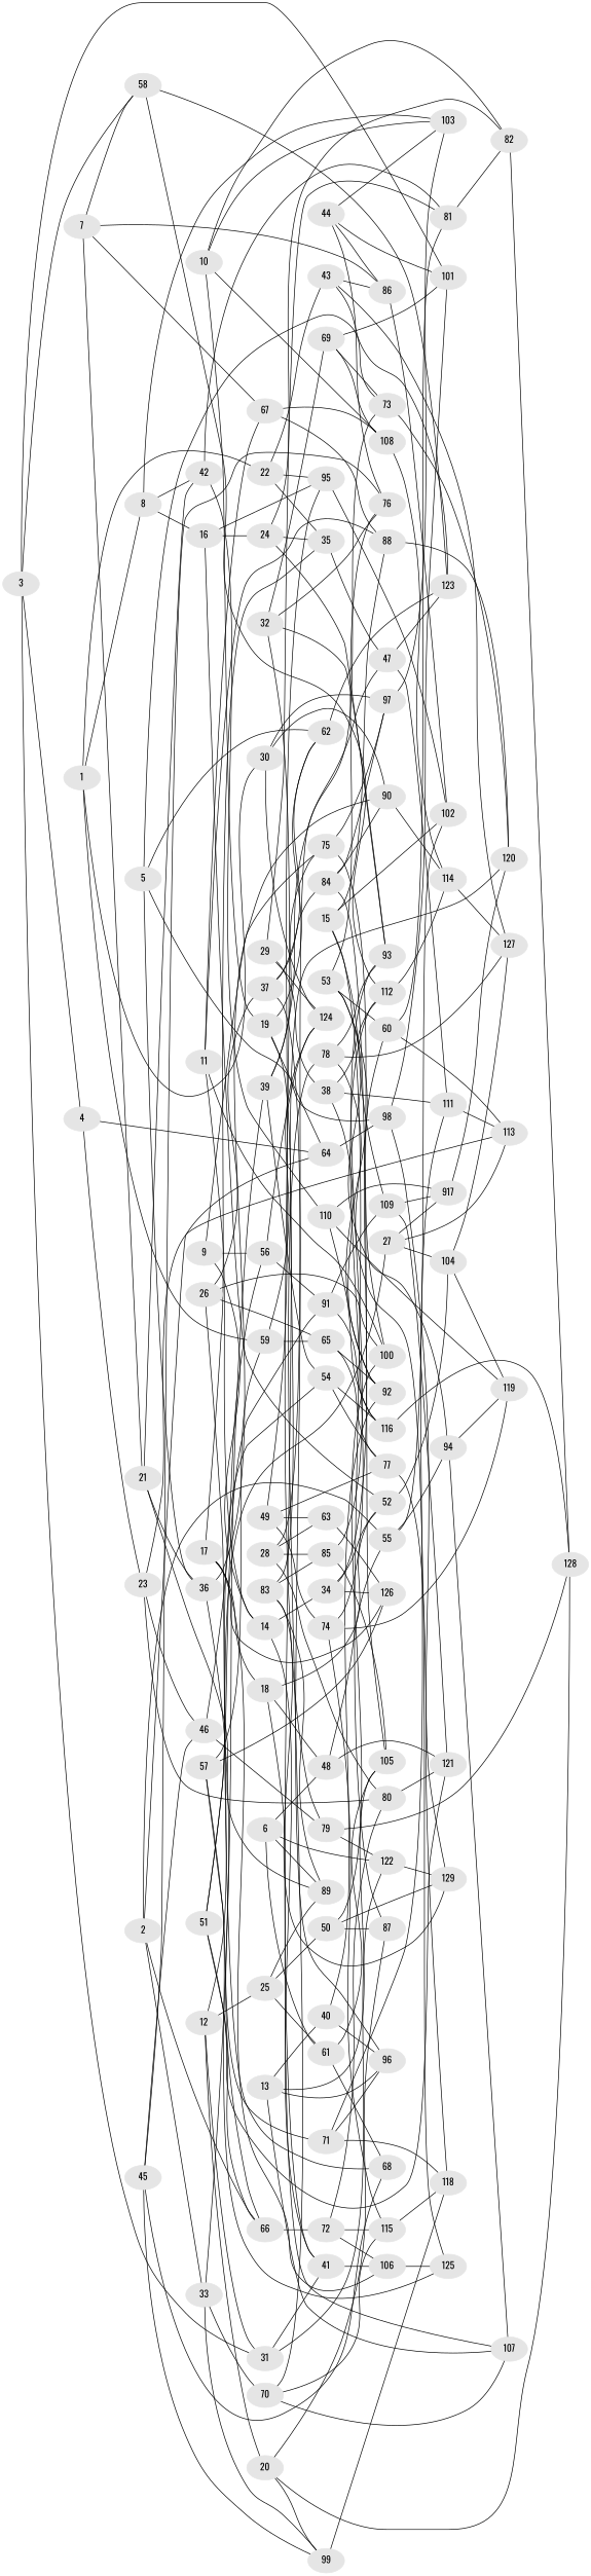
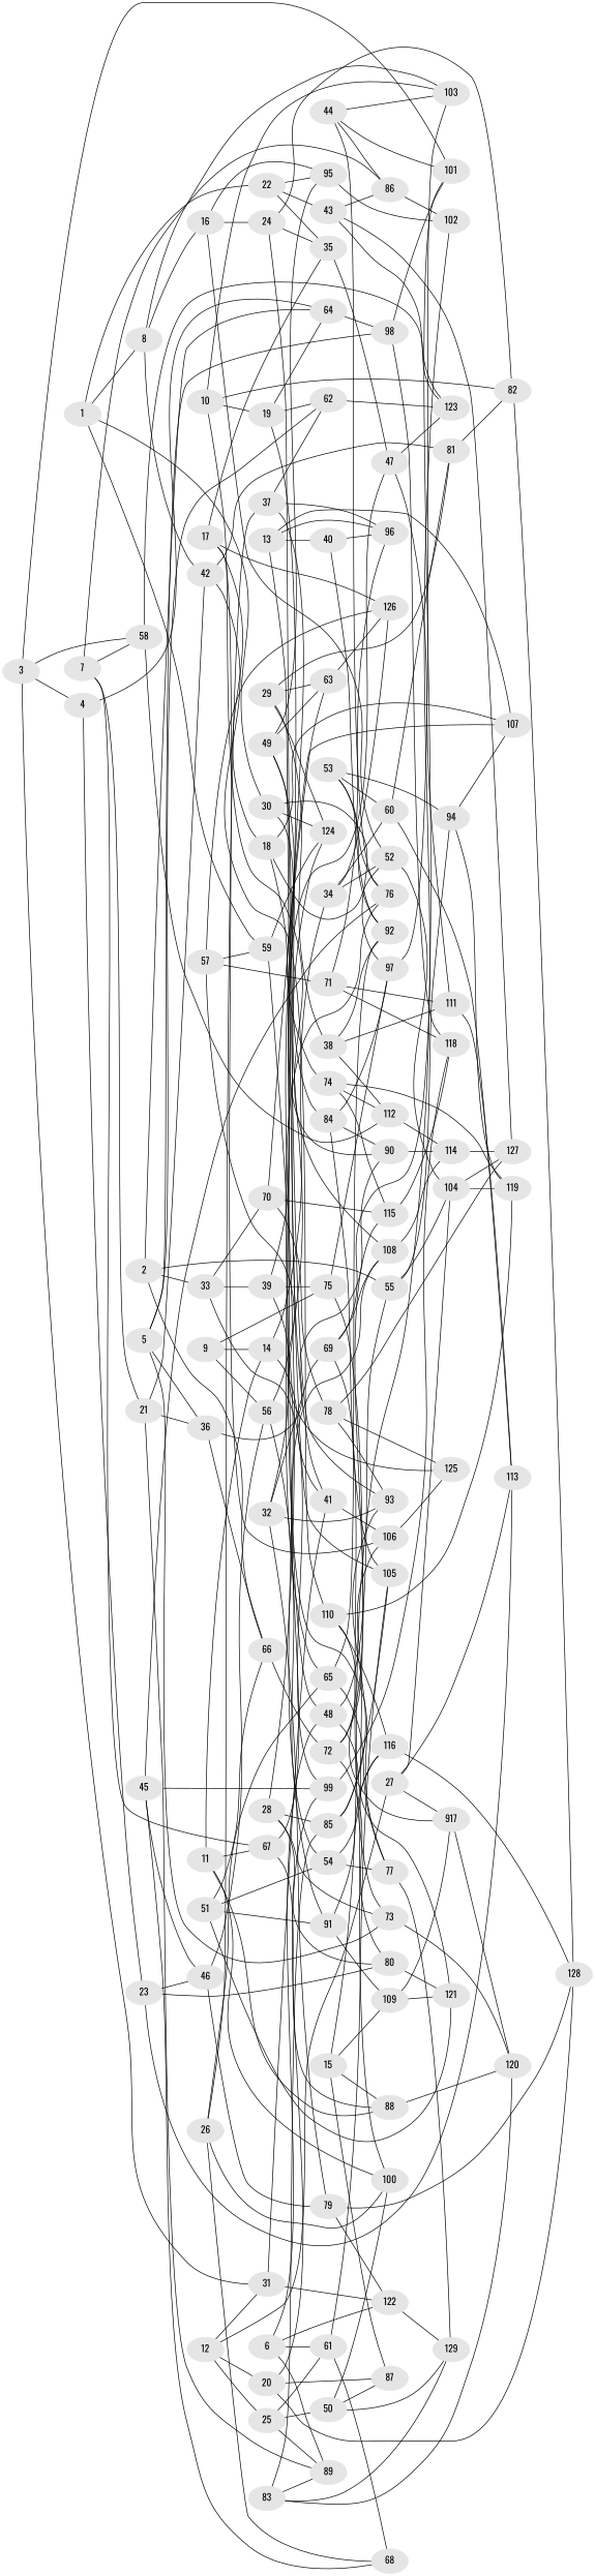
  graph {
    fontname=Oswald
    rankdir=LR
    node [color=gray90 fontname=Oswald style=filled]
    edge [fontname=Oswald]
    1
    8
    22
    30
    59
    16
    42
    103
    95
    35
    43
    124
    90
    97
    65
    2
    33
    55
    64
    66
    99
    39
    70
    102
    94
    98
    72
    3
    4
    31
    58
    101
    23
    122
    41
    112
    123
    9
    14
    56
    75
    46
    80
    113
    5
    36
    62
    73
    120
    118
    6
    48
    61
    89
    121
    105
    68
    129
    7
    21
    67
    86
    108
    88
    24
    52
    81
    110
    34
    91
    100
    10
    19
    82
    128
    114
    11
    12
    20
    25
    27
    87
    50
    104
    n85 [label=917]
    13
    40
    96
    107
    92
    126
    60
    106
    15
    109
    93
    17
    18
    47
    125
    127
    79
    26
    37
    84
    77
    119
    28
    63
    85
    29
    38
    111
    32
    69
    76
    54
    78
    115
    116
    44
    45
    49
    74
    51
    53
    57
    71
    83
    1 -- 8
    1 -- 22
    1 -- 30
    1 -- 59
    8 -- 16
    8 -- 42
    8 -- 103
    22 -- 95
    22 -- 35
    22 -- 43
    30 -- 124
    30 -- 90
    30 -- 97
    59 -- 124
    59 -- 65
    16 -- 95
    16 -- 24
    16 -- 52
    42 -- 81
    42 -- 110
    95 -- 102
    35 -- 47
    43 -- 123
    43 -- 86
    43 -- 127
    90 -- 114
    97 -- 103
    65 -- 92
    65 -- 77
    2 -- 33
    2 -- 55
    2 -- 64
    2 -- 66
    33 -- 99
    33 -- 39
    33 -- 70
-   55 -- 102
+   55 -- 104
    55 -- 94
    64 -- 98
    66 -- 72
    99 -- 118
    39 -- 75
    39 -- 47
    39 -- 54
    70 -- 107
    70 -- 78
    70 -- 115
    94 -- 107
    94 -- 119
    98 -- 101
    98 -- 118
    72 -- 80
    72 -- 106
    72 -- 115
    3 -- 4
    3 -- 31
    3 -- 58
    3 -- 101
    4 -- 64
    4 -- 23
    31 -- 122
    31 -- 41
    58 -- 112
    58 -- 123
    23 -- 46
    23 -- 80
    23 -- 113
    122 -- 129
    41 -- 106
    112 -- 114
    9 -- 14
    9 -- 56
    9 -- 75
    14 -- 41
    14 -- 34
    56 -- 124
    56 -- 91
    75 -- 97
    75 -- 100
    46 -- 56
    46 -- 79
    80 -- 121
    5 -- 98
    5 -- 36
    5 -- 62
    5 -- 73
    36 -- 90
    36 -- 66
    62 -- 123
    73 -- 120
    6 -- 122
    6 -- 48
    6 -- 61
    6 -- 89
    48 -- 55
    48 -- 121
    61 -- 105
    61 -- 68
    7 -- 58
    7 -- 21
    7 -- 67
    7 -- 86
    21 -- 42
    21 -- 36
    21 -- 89
    67 -- 108
    67 -- 88
    86 -- 102
    108 -- 114
    88 -- 120
    24 -- 35
    24 -- 82
    24 -- 93
    52 -- 104
    81 -- 82
    110 -- n85
    110 -- 119
    110 -- 116
    34 -- 52
    34 -- 126
    34 -- 60
    91 -- 109
    91 -- 116
    10 -- 103
    10 -- 108
    10 -- 19
    10 -- 82
    19 -- 64
    19 -- 41
    19 -- 62
    82 -- 128
    114 -- 127
    11 -- 14
    11 -- 67
    11 -- 88
    11 -- 100
    12 -- 31
    12 -- 20
    12 -- 25
    12 -- 27
    20 -- 99
    20 -- 128
    20 -- 87
    25 -- 61
    25 -- 89
    25 -- 50
    27 -- 113
    27 -- 104
    27 -- n85
    50 -- 129
    50 -- 100
    50 -- 87
    104 -- 127
    104 -- 119
    n85 -- 120
    13 -- 105
    13 -- 40
    13 -- 96
    13 -- 107
    40 -- 96
    40 -- 92
    60 -- 113
    60 -- 81
    106 -- 125
    15 -- 102
    15 -- 88
    15 -- 87
    15 -- 109
    109 -- 121
    109 -- n85
    17 -- 35
    17 -- 126
    17 -- 106
    17 -- 18
    18 -- 48
    18 -- 52
    18 -- 107
    47 -- 123
    47 -- 111
    79 -- 122
    79 -- 128
    26 -- 65
    26 -- 68
    26 -- 100
    26 -- 37
    37 -- 62
    37 -- 96
    37 -- 84
    84 -- 90
    84 -- 97
    84 -- 105
    77 -- 129
    28 -- 80
    28 -- 73
    28 -- 63
    28 -- 85
    63 -- 126
    85 -- 105
    85 -- 93
    29 -- 124
    29 -- 81
+   29 -- 63
    29 -- 38
    38 -- 112
    38 -- 92
    38 -- 111
    111 -- 113
    32 -- 93
    32 -- 79
    32 -- 69
    32 -- 76
    69 -- 101
    69 -- 73
    69 -- 108
    54 -- 77
    54 -- 116
    78 -- 93
    78 -- 125
    78 -- 127
    115 -- 118
    116 -- 128
    44 -- 103
    44 -- 101
    44 -- 86
    44 -- 76
    45 -- 99
    45 -- 46
    45 -- 68
    45 -- 76
    49 -- 95
    49 -- 77
    49 -- 63
    49 -- 74
    74 -- 112
    74 -- 119
    74 -- 115
    51 -- 66
    51 -- 121
    51 -- 91
    51 -- 54
    53 -- 94
    53 -- 92
    53 -- 60
    53 -- 76
    57 -- 59
    57 -- 126
    57 -- 125
    57 -- 71
    71 -- 118
    71 -- 96
    71 -- 111
    83 -- 120
    83 -- 89
    83 -- 129
    83 -- 85
  }
